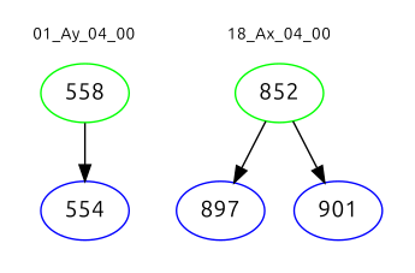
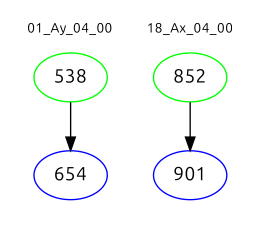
  digraph {
    fontname=Ubuntu
    node [color=blue fontname=Ubuntu]
    edge [color=black fontname=Ubuntu]
-   n1 [color=green label=558]
-   n2 [label=554]
+   n1 [color=green label=538]
+   n2 [label=654]
    n3 [color=green label=852]
-   n4 [label=897]
    n5 [label=901]
    subgraph cluster_1 {
      color=white
      fontsize=10
      label="01_Ay_04_00"
      n1
      n2
    }
    subgraph cluster_2 {
      color=white
      fontsize=10
      label="18_Ax_04_00"
      n3
-     n4
      n5
    }
    n1 -> n2
-   n3 -> n4
    n3 -> n5
  }
